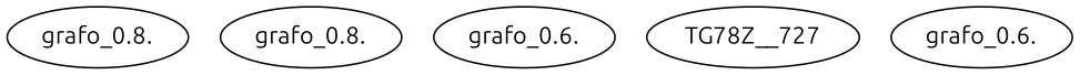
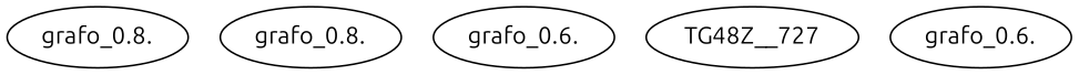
  strict graph {
    fontname=Ubuntu
    node [fontname=Ubuntu]
    n1 [label="grafo_0.8."]
    n2 [label="grafo_0.8."]
    n3 [label="grafo_0.6."]
-   n4 [label=TG78Z__727]
+   n4 [label=TG48Z__727]
    n5 [label="grafo_0.6."]
  }
